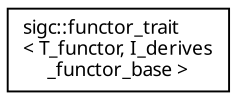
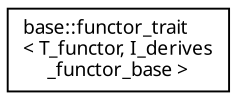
  digraph {
    rankdir=TB
-   n1 [color=black fillcolor=white fontname=Sans fontsize=10 height=0.2 label="sigc::functor_trait\l\< T_functor, I_derives\l_functor_base \>" shape=record style=filled width=0.4]
+   n1 [color=black fillcolor=white fontname=Sans fontsize=10 height=0.2 label="base::functor_trait\l\< T_functor, I_derives\l_functor_base \>" shape=record style=filled width=0.4]
  }
